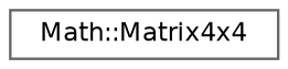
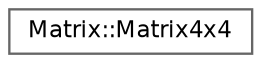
  digraph {
    rankdir=LR
-   n1 [color=grey40 fillcolor=white fontname=Helvetica fontsize=10 height=0.2 label="Math::Matrix4x4" shape=box style=filled width=0.4]
+   n1 [color=grey40 fillcolor=white fontname=Helvetica fontsize=10 height=0.2 label="Matrix::Matrix4x4" shape=box style=filled width=0.4]
  }
